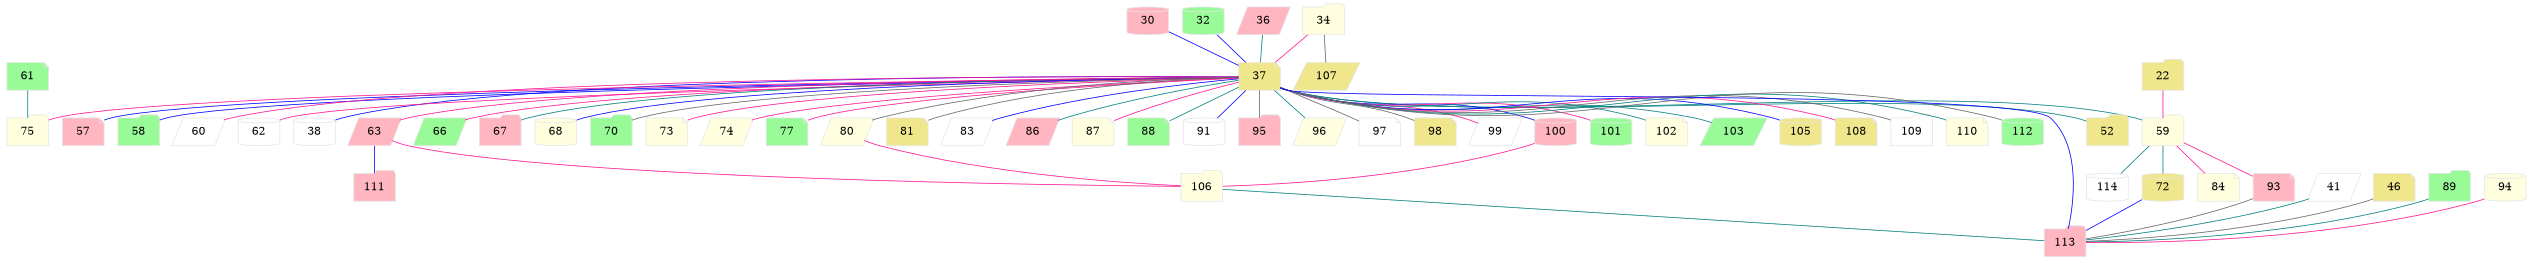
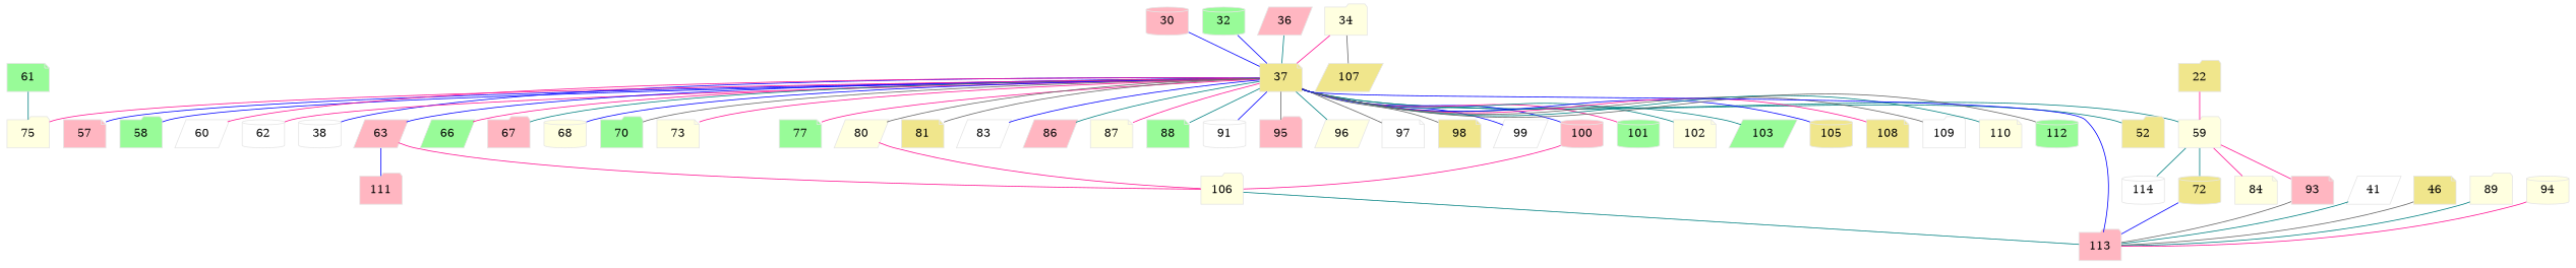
  graph {
    node [color=gray90 fillcolor=lightyellow shape=note style=filled]
    edge [color=deeppink]
    59 [shape=folder super="+49+21"]
    72 [fillcolor=khaki shape=cylinder]
    84
    93 [fillcolor=lightpink]
    114 [fillcolor=white shape=cylinder super="+69"]
    22 [fillcolor=khaki shape=folder]
    37 [fillcolor=khaki super="+12+8+1+4+13+17+24+25"]
    38 [fillcolor=white shape=cylinder super="+16"]
    52 [fillcolor=khaki shape=folder]
    57 [fillcolor=lightpink]
    58 [fillcolor=palegreen shape=folder]
    60 [fillcolor=white shape=parallelogram]
    62 [fillcolor=white shape=cylinder super="+28"]
    63 [fillcolor=lightpink shape=parallelogram super="+33+44"]
    66 [fillcolor=palegreen shape=parallelogram]
    67 [fillcolor=lightpink shape=folder]
    68 [shape=cylinder]
    70 [fillcolor=palegreen shape=folder]
    73 [super="+11"]
-   74 [shape=parallelogram]
    75 [shape=folder super="+5"]
    77 [fillcolor=palegreen super="+47+71"]
    80 [shape=parallelogram super="+79"]
    81 [fillcolor=khaki]
    83 [fillcolor=white shape=parallelogram]
    86 [fillcolor=lightpink shape=parallelogram]
    87
    88 [fillcolor=palegreen]
    91 [fillcolor=white shape=cylinder]
    95 [fillcolor=lightpink shape=folder]
    96 [shape=parallelogram]
    97 [fillcolor=white]
    98 [fillcolor=khaki super="+48"]
    99 [fillcolor=white shape=parallelogram]
    100 [fillcolor=lightpink shape=cylinder super="+10+6"]
    101 [fillcolor=palegreen shape=cylinder]
    102
    103 [fillcolor=palegreen shape=parallelogram super="+50"]
    105 [fillcolor=khaki shape=cylinder]
    108 [fillcolor=khaki]
    109 [fillcolor=white shape=folder super="+56"]
    110 [super="+45"]
    112 [fillcolor=palegreen shape=cylinder super="+85"]
    113 [fillcolor=lightpink shape=folder super="+19+104"]
    30 [fillcolor=lightpink shape=cylinder]
    32 [fillcolor=palegreen shape=cylinder]
    34 [shape=folder super="+29"]
    107 [fillcolor=khaki shape=parallelogram]
    36 [fillcolor=lightpink shape=parallelogram]
    106 [shape=folder super="+90+92+65+82"]
    111 [fillcolor=lightpink shape=folder super="+20"]
    41 [fillcolor=white shape=parallelogram]
    46 [fillcolor=khaki]
    61 [fillcolor=palegreen]
-   89 [fillcolor=palegreen shape=folder]
+   89 [shape=folder]
    94 [shape=cylinder]
    59 -- 72 [color=teal]
    59 -- 84
    59 -- 93
    59 -- 114 [color=teal]
    72 -- 113 [color=blue]
    93 -- 113 [color=gray40]
    22 -- 59
    37 -- 59 [color=teal weight=4]
    37 -- 38 [color=blue]
    37 -- 52 [color=teal]
    37 -- 57 [color=blue]
    37 -- 58 [color=blue]
    37 -- 60
    37 -- 62
-   37 -- 63 [weight=5]
+   37 -- 63 [color=blue weight=5]
    37 -- 66
    37 -- 67 [color=teal]
    37 -- 68 [color=blue]
    37 -- 70 [color=gray40]
    37 -- 73
-   37 -- 74
    37 -- 75 [weight=2]
    37 -- 77 [weight=2]
    37 -- 80 [color=gray40 weight=2]
    37 -- 81 [color=gray40]
    37 -- 83 [color=blue]
    37 -- 86 [color=teal]
    37 -- 87
    37 -- 88 [color=teal]
    37 -- 91 [color=blue]
    37 -- 95 [color=gray40]
    37 -- 96 [color=teal]
    37 -- 97 [color=gray40]
    37 -- 98 [color=gray40]
-   37 -- 99
+   37 -- 99 [color=blue]
    37 -- 100 [color=blue weight=2]
    37 -- 101
    37 -- 102 [color=teal]
    37 -- 103 [color=teal]
    37 -- 105 [color=blue]
    37 -- 108
    37 -- 109 [color=gray40 weight=4]
    37 -- 110 [color=teal]
    37 -- 112 [color=gray40]
    37 -- 113 [color=blue weight=6]
    63 -- 106 [weight=2]
    63 -- 111 [color=blue]
    80 -- 106
    100 -- 106
    30 -- 37 [color=blue]
    32 -- 37 [color=blue]
    34 -- 37 [weight=2]
    34 -- 107 [color=gray40]
    36 -- 37 [color=teal]
    106 -- 113 [color=teal weight=2]
    41 -- 113 [color=teal]
    46 -- 113 [color=gray40 weight=2]
    61 -- 75 [color=teal]
    89 -- 113 [color=teal]
    94 -- 113
  }
